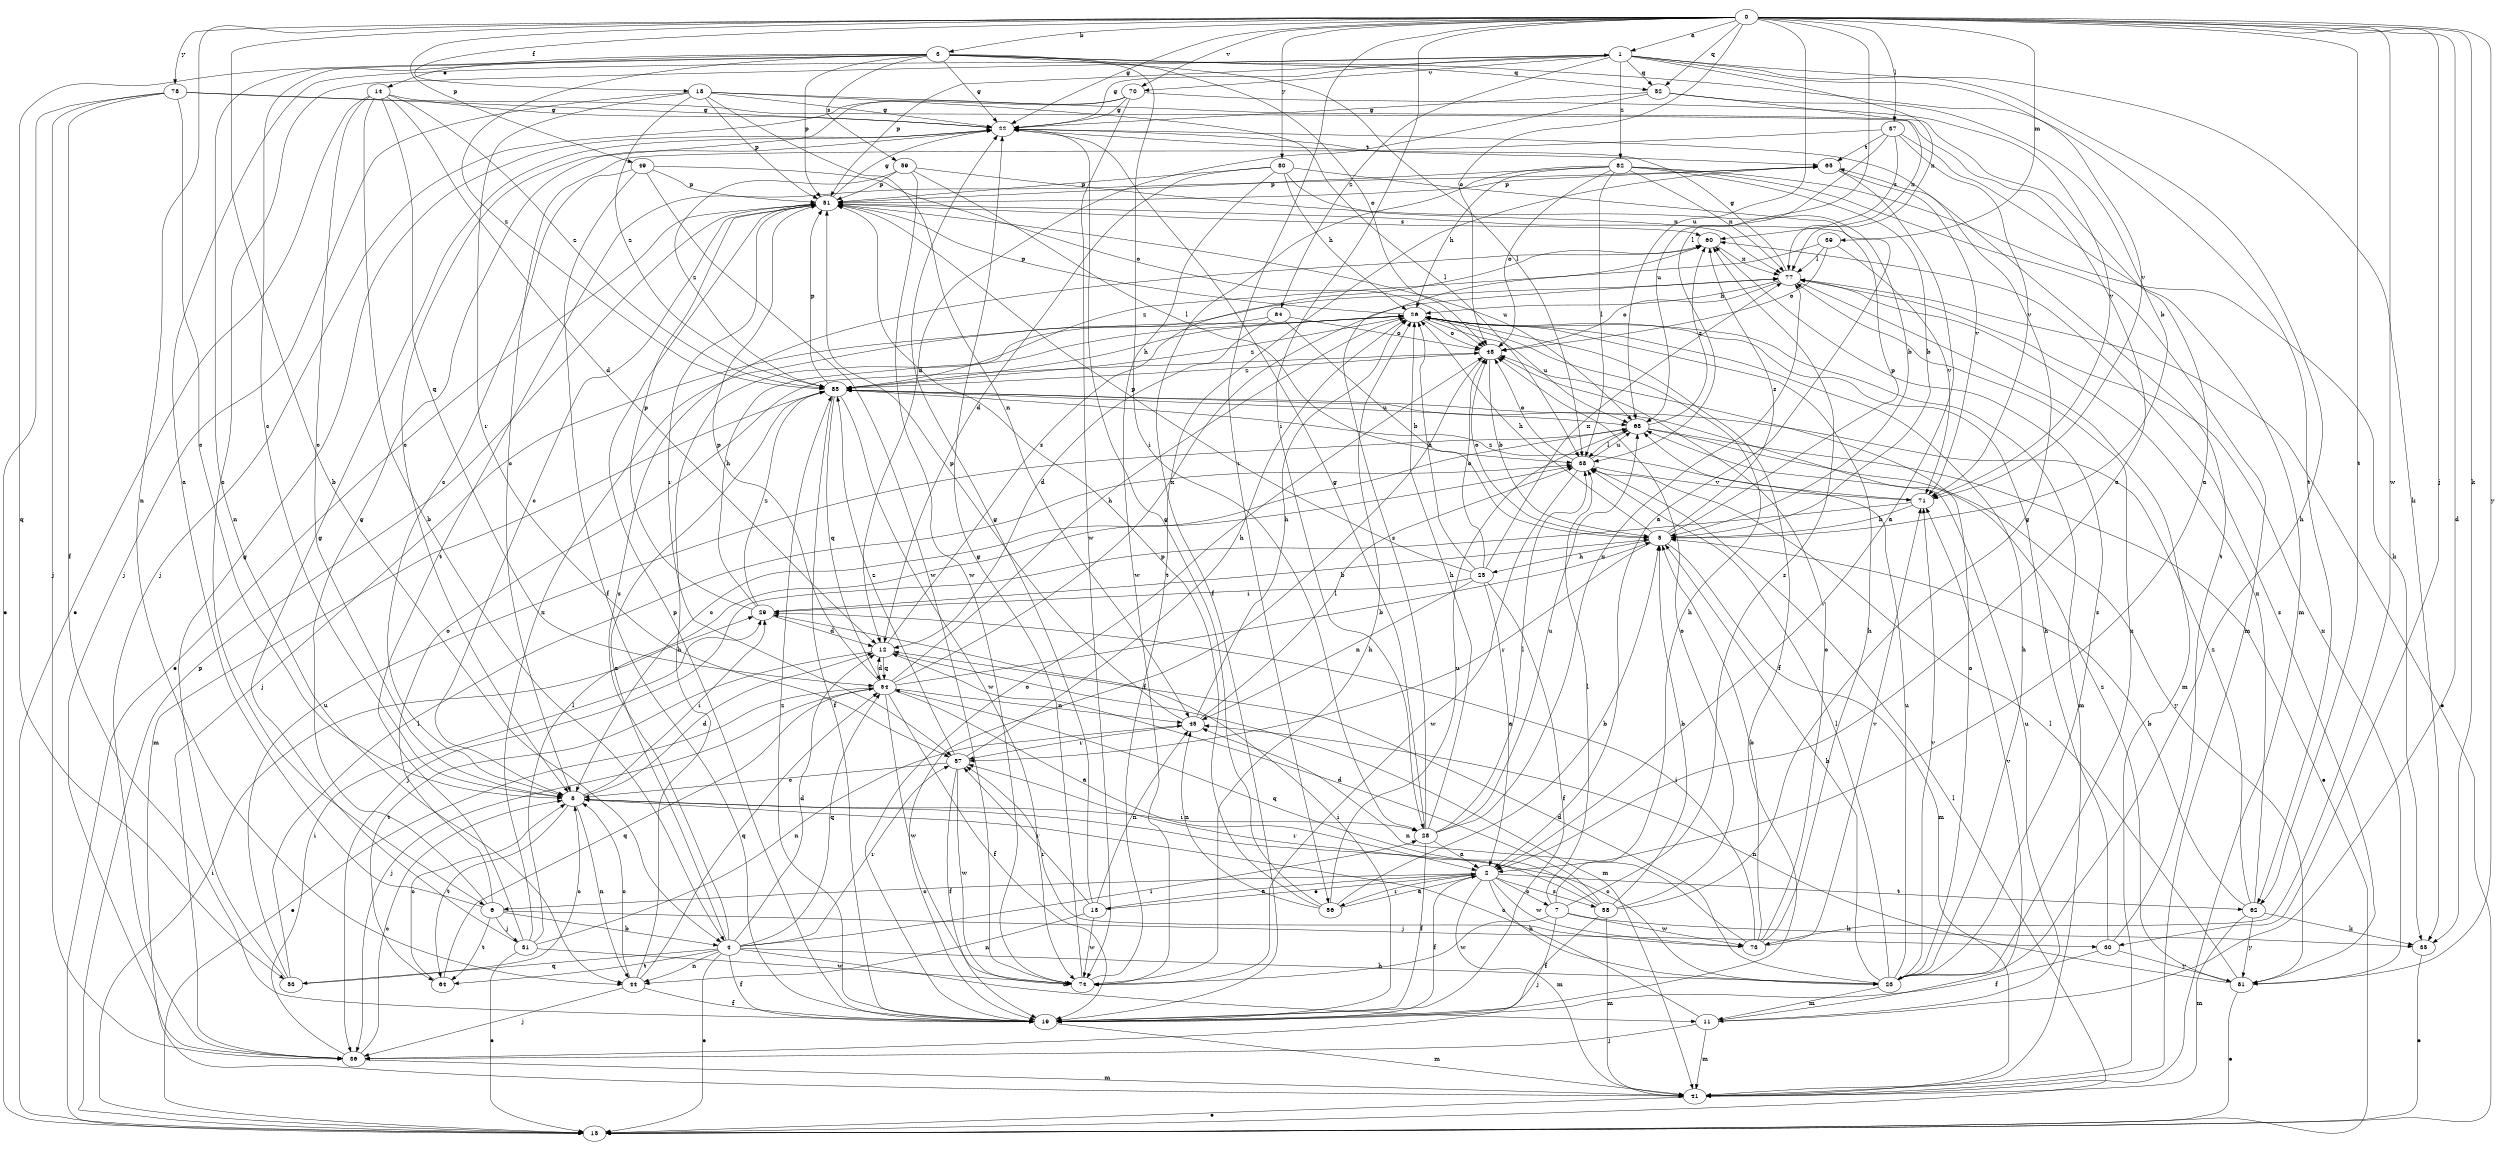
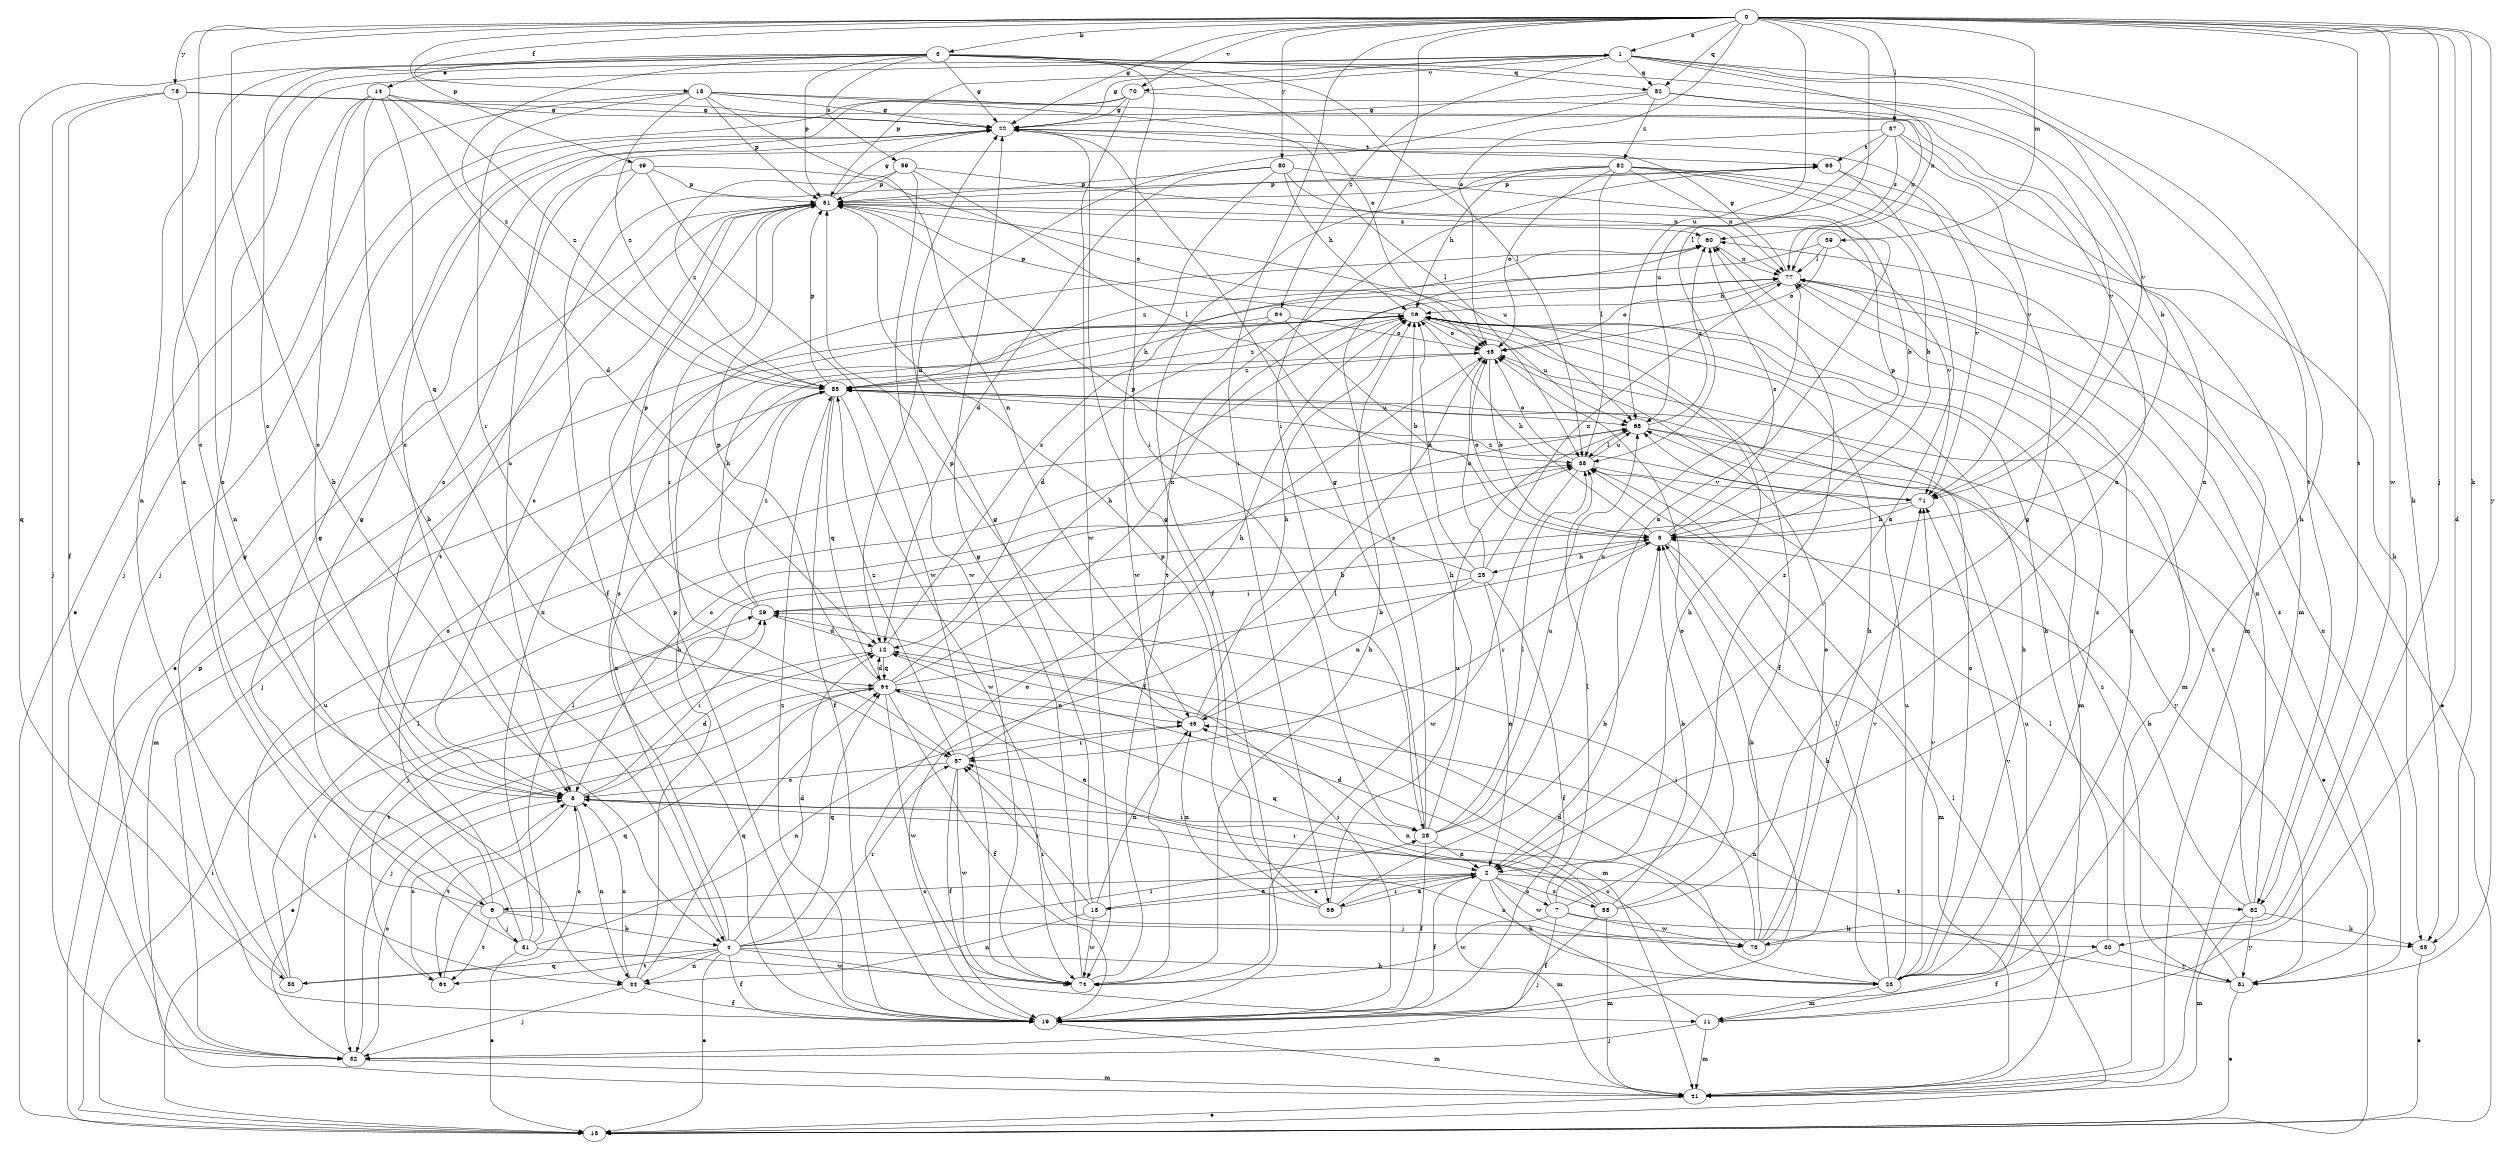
  strict digraph {
    0
    1
    3
    4
    11
    18
    22
    28
    30
    35
    37
    38
    39
    44
    48
    49
    52
    56
    62
    68
    70
    73
    78
    80
    81
    6
    23
    51
    71
    77
    82
    84
    8
    14
    53
    59
    85
    19
    12
    15
    54
    57
    60
    64
    41
-   32 [label=36]
+   32
    2
    45
    65
    26
    74
    5
    29
    31
    7
    13
    58
    25
    0 -> 1 [label=a]
    0 -> 3 [label=b]
    0 -> 4 [label=b]
    0 -> 11 [label=d]
    0 -> 18 [label=f]
    0 -> 22 [label=g]
    0 -> 28 [label=i]
    0 -> 30 [label=j]
    0 -> 35 [label=k]
    0 -> 37 [label=l]
    0 -> 38 [label=l]
    0 -> 39 [label=m]
    0 -> 44 [label=n]
    0 -> 48 [label=o]
    0 -> 49 [label=p]
    0 -> 52 [label=q]
    0 -> 56 [label=r]
    0 -> 62 [label=t]
    0 -> 68 [label=u]
    0 -> 70 [label=v]
    0 -> 73 [label=w]
    0 -> 78 [label=y]
    0 -> 80 [label=y]
    0 -> 81 [label=y]
    1 -> 22 [label=g]
    1 -> 35 [label=k]
    1 -> 52 [label=q]
    1 -> 70 [label=v]
    1 -> 6 [label=c]
    1 -> 23 [label=h]
    1 -> 51 [label=p]
    1 -> 71 [label=v]
    1 -> 77 [label=x]
-   1 -> 82 [label=z]
+   52 -> 82 [label=z]
    1 -> 84 [label=z]
    3 -> 22 [label=g]
    3 -> 28 [label=i]
    3 -> 38 [label=l]
    3 -> 44 [label=n]
    3 -> 48 [label=o]
    3 -> 52 [label=q]
    3 -> 62 [label=t]
    3 -> 51 [label=p]
    3 -> 8 [label=c]
    3 -> 14 [label=e]
    3 -> 53 [label=q]
    3 -> 59 [label=s]
    3 -> 85 [label=z]
    4 -> 11 [label=d]
    4 -> 28 [label=i]
    4 -> 44 [label=n]
    4 -> 23 [label=h]
    4 -> 53 [label=q]
    4 -> 85 [label=z]
    4 -> 19 [label=f]
    4 -> 12 [label=d]
    4 -> 15 [label=e]
    4 -> 54 [label=q]
    4 -> 57 [label=r]
    4 -> 60 [label=s]
    4 -> 64 [label=t]
    11 -> 68 [label=u]
    11 -> 71 [label=v]
    11 -> 8 [label=c]
    11 -> 41 [label=m]
    11 -> 32 [label=j]
    18 -> 22 [label=g]
    18 -> 38 [label=l]
    18 -> 51 [label=p]
    18 -> 85 [label=z]
    18 -> 57 [label=r]
    18 -> 32 [label=j]
    18 -> 2 [label=a]
    18 -> 45 [label=n]
    22 -> 65 [label=t]
    28 -> 22 [label=g]
    28 -> 38 [label=l]
    28 -> 68 [label=u]
    28 -> 77 [label=x]
    28 -> 19 [label=f]
    28 -> 60 [label=s]
    28 -> 2 [label=a]
    28 -> 26 [label=h]
    30 -> 81 [label=y]
    30 -> 19 [label=f]
-   30 -> 65 [label=t]
    30 -> 26 [label=h]
    35 -> 15 [label=e]
    37 -> 68 [label=u]
    37 -> 71 [label=v]
    37 -> 8 [label=c]
    37 -> 60 [label=s]
    37 -> 41 [label=m]
    37 -> 65 [label=t]
    38 -> 48 [label=o]
    38 -> 68 [label=u]
    38 -> 71 [label=v]
    38 -> 74 [label=w]
    39 -> 48 [label=o]
    39 -> 71 [label=v]
    39 -> 77 [label=l]
    39 -> 85 [label=z]
    44 -> 8 [label=c]
    44 -> 19 [label=f]
    44 -> 54 [label=q]
    44 -> 32 [label=j]
    44 -> 26 [label=h]
    48 -> 85 [label=z]
    48 -> 19 [label=f]
    48 -> 5 [label=b]
    49 -> 48 [label=o]
    49 -> 51 [label=p]
    49 -> 8 [label=c]
    49 -> 19 [label=f]
    49 -> 74 [label=w]
    52 -> 22 [label=g]
    52 -> 77 [label=x]
    52 -> 12 [label=d]
    52 -> 5 [label=b]
    56 -> 22 [label=g]
    56 -> 68 [label=u]
    56 -> 51 [label=p]
    56 -> 2 [label=a]
    56 -> 45 [label=n]
    56 -> 5 [label=b]
    62 -> 35 [label=k]
    62 -> 81 [label=y]
    62 -> 77 [label=x]
    62 -> 85 [label=z]
    62 -> 41 [label=m]
    62 -> 5 [label=b]
    68 -> 38 [label=l]
    68 -> 81 [label=y]
    68 -> 8 [label=c]
    68 -> 15 [label=e]
    68 -> 60 [label=s]
    70 -> 22 [label=g]
    70 -> 71 [label=v]
    70 -> 8 [label=c]
    70 -> 32 [label=j]
    70 -> 74 [label=w]
    73 -> 48 [label=o]
    73 -> 71 [label=v]
    73 -> 57 [label=r]
    73 -> 45 [label=n]
    73 -> 26 [label=h]
    73 -> 5 [label=b]
    73 -> 29 [label=i]
    78 -> 22 [label=g]
    78 -> 8 [label=c]
    78 -> 19 [label=f]
-   78 -> 15 [label=e]
    78 -> 32 [label=j]
    78 -> 2 [label=a]
    80 -> 51 [label=p]
    80 -> 77 [label=x]
    80 -> 12 [label=d]
    80 -> 2 [label=a]
    80 -> 26 [label=h]
    80 -> 74 [label=w]
    81 -> 38 [label=l]
    81 -> 77 [label=x]
    81 -> 85 [label=z]
    81 -> 15 [label=e]
    81 -> 60 [label=s]
    81 -> 45 [label=n]
    6 -> 1 [label=a]
    6 -> 4 [label=b]
    6 -> 22 [label=g]
    6 -> 30 [label=j]
    6 -> 48 [label=o]
    6 -> 64 [label=t]
    6 -> 31 [label=j]
    23 -> 11 [label=m]
    23 -> 38 [label=l]
    23 -> 48 [label=o]
    23 -> 68 [label=u]
    23 -> 71 [label=v]
    23 -> 77 [label=x]
    23 -> 8 [label=c]
    23 -> 12 [label=d]
    23 -> 60 [label=s]
    23 -> 26 [label=h]
    23 -> 5 [label=b]
    51 -> 22 [label=g]
    51 -> 68 [label=u]
    51 -> 8 [label=c]
    51 -> 15 [label=e]
    51 -> 57 [label=r]
    51 -> 60 [label=s]
    71 -> 85 [label=z]
    71 -> 32 [label=j]
    71 -> 5 [label=b]
    77 -> 22 [label=g]
    77 -> 48 [label=o]
    77 -> 15 [label=e]
    77 -> 41 [label=m]
    77 -> 26 [label=h]
    82 -> 35 [label=k]
    82 -> 38 [label=l]
    82 -> 48 [label=o]
    82 -> 51 [label=p]
    82 -> 77 [label=x]
    82 -> 19 [label=f]
    82 -> 41 [label=m]
    82 -> 26 [label=h]
    82 -> 5 [label=b]
    84 -> 48 [label=o]
    84 -> 12 [label=d]
    84 -> 32 [label=j]
    84 -> 5 [label=b]
    8 -> 28 [label=i]
    8 -> 44 [label=n]
    8 -> 12 [label=d]
    8 -> 64 [label=t]
    8 -> 29 [label=i]
    14 -> 4 [label=b]
    14 -> 22 [label=g]
    14 -> 8 [label=c]
    14 -> 85 [label=z]
    14 -> 12 [label=d]
    14 -> 15 [label=e]
    14 -> 54 [label=q]
    53 -> 22 [label=g]
    53 -> 38 [label=l]
    53 -> 68 [label=u]
    53 -> 8 [label=c]
    59 -> 38 [label=l]
    59 -> 51 [label=p]
    59 -> 85 [label=z]
    59 -> 74 [label=w]
    59 -> 5 [label=b]
    85 -> 68 [label=u]
    85 -> 51 [label=p]
    85 -> 19 [label=f]
    85 -> 54 [label=q]
    85 -> 41 [label=m]
    85 -> 26 [label=h]
    85 -> 74 [label=w]
    19 -> 48 [label=o]
    19 -> 51 [label=p]
    19 -> 85 [label=z]
    19 -> 41 [label=m]
    19 -> 29 [label=i]
    12 -> 54 [label=q]
    12 -> 60 [label=s]
    12 -> 64 [label=t]
    12 -> 41 [label=m]
    15 -> 38 [label=l]
    15 -> 51 [label=p]
    15 -> 29 [label=i]
    54 -> 51 [label=p]
    54 -> 77 [label=x]
    54 -> 19 [label=f]
    54 -> 12 [label=d]
    54 -> 15 [label=e]
    54 -> 32 [label=j]
    54 -> 2 [label=a]
    54 -> 45 [label=n]
    54 -> 26 [label=h]
    54 -> 74 [label=w]
    54 -> 5 [label=b]
    57 -> 8 [label=c]
    57 -> 85 [label=z]
    57 -> 19 [label=f]
    57 -> 26 [label=h]
    57 -> 74 [label=w]
    60 -> 77 [label=x]
    64 -> 8 [label=c]
    64 -> 54 [label=q]
    41 -> 15 [label=e]
    32 -> 8 [label=c]
    32 -> 41 [label=m]
    32 -> 29 [label=i]
    2 -> 56 [label=r]
    2 -> 62 [label=t]
    2 -> 73 [label=w]
    2 -> 6 [label=c]
    2 -> 23 [label=h]
    2 -> 19 [label=f]
    2 -> 41 [label=m]
    2 -> 7 [label=c]
    2 -> 13 [label=e]
    2 -> 58 [label=s]
    45 -> 38 [label=l]
    45 -> 51 [label=p]
    45 -> 57 [label=r]
    45 -> 26 [label=h]
    65 -> 51 [label=p]
    65 -> 71 [label=v]
    65 -> 2 [label=a]
    26 -> 48 [label=o]
    26 -> 68 [label=u]
    26 -> 51 [label=p]
    26 -> 85 [label=z]
    26 -> 19 [label=f]
    26 -> 41 [label=m]
    74 -> 22 [label=g]
    74 -> 65 [label=t]
    74 -> 26 [label=h]
    5 -> 48 [label=o]
    5 -> 51 [label=p]
    5 -> 57 [label=r]
    5 -> 60 [label=s]
    5 -> 41 [label=m]
    5 -> 26 [label=h]
    5 -> 25 [label=h]
    29 -> 51 [label=p]
    29 -> 85 [label=z]
    29 -> 12 [label=d]
    29 -> 26 [label=h]
    29 -> 5 [label=b]
    31 -> 22 [label=g]
    31 -> 38 [label=l]
    31 -> 77 [label=x]
    31 -> 15 [label=e]
    31 -> 45 [label=n]
    31 -> 65 [label=t]
    31 -> 74 [label=w]
    7 -> 35 [label=k]
    7 -> 38 [label=l]
    7 -> 73 [label=w]
    7 -> 60 [label=s]
    7 -> 32 [label=j]
    7 -> 26 [label=h]
    7 -> 74 [label=w]
    13 -> 22 [label=g]
    13 -> 44 [label=n]
    13 -> 57 [label=r]
    13 -> 2 [label=a]
    13 -> 45 [label=n]
    13 -> 74 [label=w]
    58 -> 22 [label=g]
    58 -> 48 [label=o]
    58 -> 19 [label=f]
    58 -> 12 [label=d]
    58 -> 54 [label=q]
    58 -> 57 [label=r]
    58 -> 41 [label=m]
    58 -> 5 [label=b]
    25 -> 48 [label=o]
    25 -> 51 [label=p]
    25 -> 77 [label=x]
    25 -> 19 [label=f]
    25 -> 2 [label=a]
    25 -> 45 [label=n]
    25 -> 26 [label=h]
    25 -> 29 [label=i]
  }
